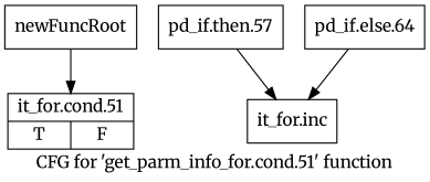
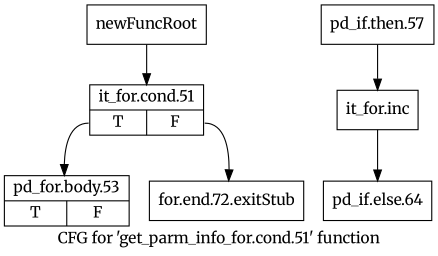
  digraph {
    fontname=Merriweather
    label="CFG for 'get_parm_info_for.cond.51' function"
    node [fontname=Merriweather shape=record]
    edge [fontname=Merriweather]
    n1 [label="{newFuncRoot}"]
    n2 [label="{it_for.cond.51|{<s0>T|<s1>F}}"]
+   n3 [label="{for.end.72.exitStub}"]
+   n4 [label="{pd_for.body.53|{<s0>T|<s1>F}}"]
    n5 [label="{pd_if.then.57}"]
    n6 [label="{it_for.inc}"]
    n7 [label="{pd_if.else.64}"]
    n1 -> n2
+   n2 -> n3 [tailport=s1]
+   n2 -> n4 [tailport=s0]
    n5 -> n6
-   n7 -> n6
+   n6 -> n7
  }
